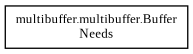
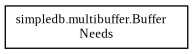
  digraph {
    rankdir=LR
    fontname="Liberation Serif"
-   n1 [color=black fillcolor=white fontname="Liberation Serif" fontsize=10 height=0.2 label="multibuffer.multibuffer.Buffer\lNeeds" shape=record style=filled width=0.4]
+   n1 [color=black fillcolor=white fontname="Liberation Serif" fontsize=10 height=0.2 label="simpledb.multibuffer.Buffer\lNeeds" shape=record style=filled width=0.4]
  }
